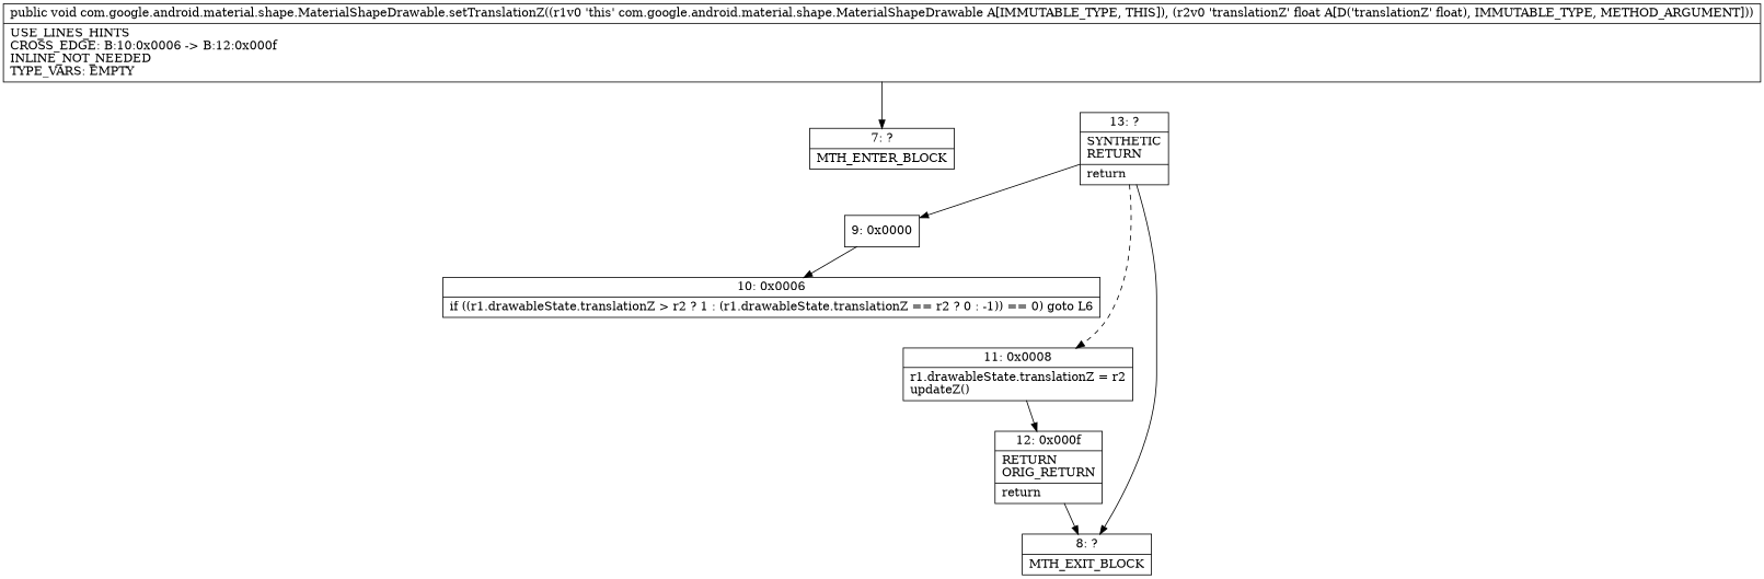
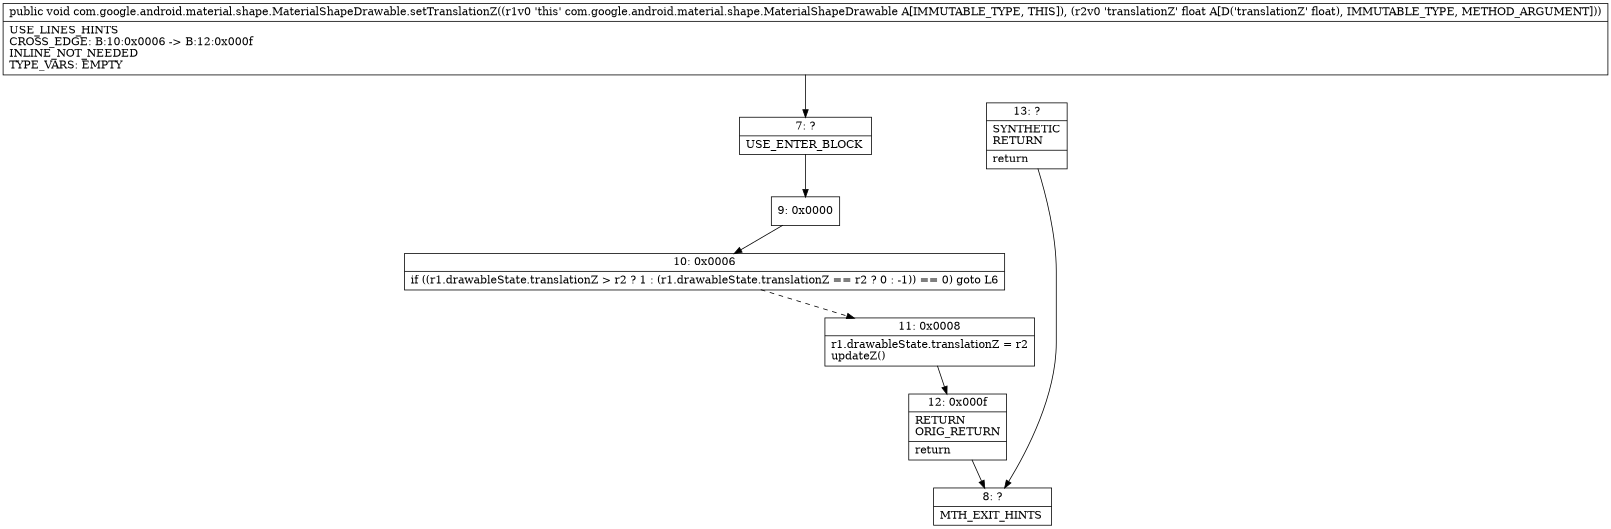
  digraph {
    node [shape=record]
-   n1 [label="{7\:\ ?|MTH_ENTER_BLOCK\l}"]
+   n1 [label="{7\:\ ?|USE_ENTER_BLOCK\l}"]
    n2 [label="{9\:\ 0x0000}"]
    n3 [label="{10\:\ 0x0006|if ((r1.drawableState.translationZ \> r2 ? 1 : (r1.drawableState.translationZ == r2 ? 0 : \-1)) == 0) goto L6\l}"]
    n4 [label="{11\:\ 0x0008|r1.drawableState.translationZ = r2\lupdateZ()\l}"]
    n5 [label="{12\:\ 0x000f|RETURN\lORIG_RETURN\l|return\l}"]
    n6 [label="{13\:\ ?|SYNTHETIC\lRETURN\l|return\l}"]
-   n7 [label="{8\:\ ?|MTH_EXIT_BLOCK\l}"]
+   n7 [label="{8\:\ ?|MTH_EXIT_HINTS\l}"]
    n8 [label="{public void com.google.android.material.shape.MaterialShapeDrawable.setTranslationZ((r1v0 'this' com.google.android.material.shape.MaterialShapeDrawable A[IMMUTABLE_TYPE, THIS]), (r2v0 'translationZ' float A[D('translationZ' float), IMMUTABLE_TYPE, METHOD_ARGUMENT]))  | USE_LINES_HINTS\lCROSS_EDGE: B:10:0x0006 \-\> B:12:0x000f\lINLINE_NOT_NEEDED\lTYPE_VARS: EMPTY\l}"]
-   n6 -> n2
+   n1 -> n2
    n2 -> n3
-   n6 -> n4 [style=dashed]
+   n3 -> n4 [style=dashed]
    n4 -> n5
    n5 -> n7
    n6 -> n7
    n8 -> n1
  }
